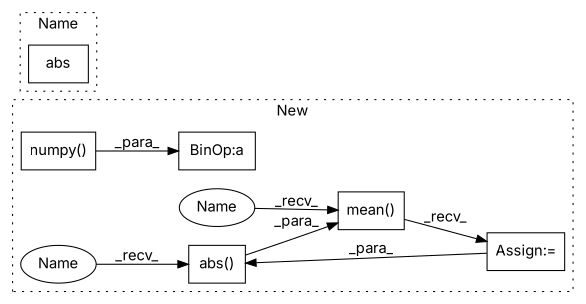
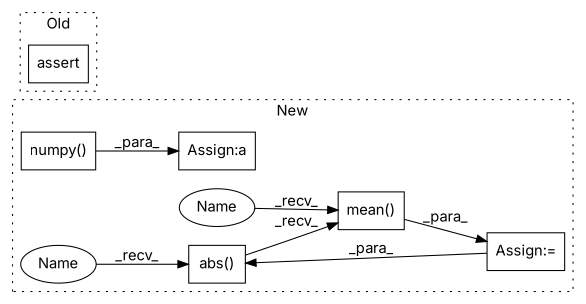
  digraph {
    fontname=Inter
    rankdir=LR
    node [a=75 fontname=Inter l=3 shape=box]
    edge [fontname=Inter]
    n1 [l="7,1" label="abs()" s="3039,3080"]
    n2 [a=68 label="Assign:=" s=3028]
-   n3 [a=82 label="BinOp:a" s=3063]
+   n3 [a=82 label="Assign:a" s=3063]
    n4 [l=14 label="numpy()" s=3066]
    n5 [l="8,1" label="mean()" s="3031,3081"]
    n6 [a=87 l=2 label=Name s=3031 shape=ellipse]
    n7 [a=87 l=2 label=Name s=3039 shape=ellipse]
-   n8 [a=65 l=7 label=abs s=2949]
+   n8 [a=65 l=7 label=assert s=2949]
    subgraph cluster_1 {
      label=New
      style=dotted
      n1
      n2
      n3
      n4
      n5
      n6
      n7
    }
    subgraph cluster_2 {
-     label=Name
+     label=Old
      style=dotted
      n8
    }
-   n1 -> n5 [label=_para_]
+   n1 -> n5 [label=_recv_]
    n2 -> n1 [label=_para_]
    n4 -> n3 [label=_para_]
-   n5 -> n2 [label=_recv_]
+   n5 -> n2 [label=_para_]
    n6 -> n5 [label=_recv_]
    n7 -> n1 [label=_recv_]
  }
